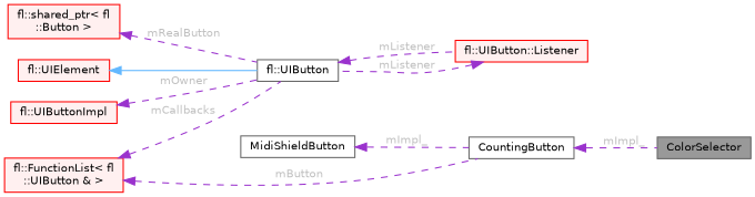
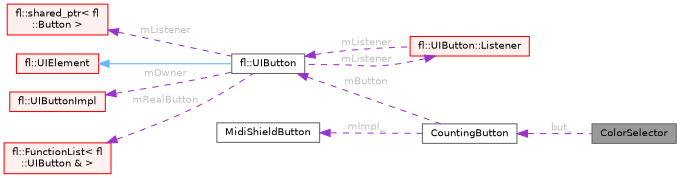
  digraph {
    rankdir=LR
    node [color=red fillcolor="#FFF0F0" fontname=Helvetica fontsize=10 shape=box style=filled]
    edge [color=darkorchid3 dir=back fontcolor=grey fontname=Helvetica fontsize=10 labelfontname=Helvetica labelfontsize=10 style=dashed]
    n1 [color=gray40 fillcolor=grey60 fontcolor=black height=0.2 label=ColorSelector width=0.4]
    n2 [color=gray40 fillcolor=white height=0.2 label=CountingButton width=0.4]
    n3 [color=gray40 fillcolor=white height=0.2 label=MidiShieldButton width=0.4]
    n4 [color=gray40 fillcolor=white height=0.2 label="fl::UIButton" width=0.4]
    n5 [height=0.2 label="fl::UIButton::Listener" width=0.4]
    n6 [height=0.2 label="fl::UIElement" width=0.4]
    n7 [height=0.2 label="fl::UIButtonImpl" width=0.4]
    n8 [height=0.2 label="fl::FunctionList\< fl\l::UIButton & \>" width=0.4]
    n9 [height=0.2 label="fl::shared_ptr\< fl\l::Button \>" width=0.4]
-   n2 -> n1 [label=" mImpl_"]
+   n2 -> n1 [label=" but_"]
    n3 -> n2 [label=" mImpl_"]
-   n8 -> n2 [label=" mButton"]
+   n4 -> n2 [label=" mButton"]
    n4 -> n5 [label=" mListener"]
    n5 -> n4 [label=" mListener"]
    n6 -> n4 [color=steelblue1 style=solid fontcolor=""]
    n7 -> n4 [label=" mOwner"]
-   n8 -> n4 [label=" mCallbacks"]
-   n9 -> n4 [label=" mRealButton"]
+   n8 -> n4 [label=" mRealButton"]
+   n9 -> n4 [label=" mListener"]
  }
